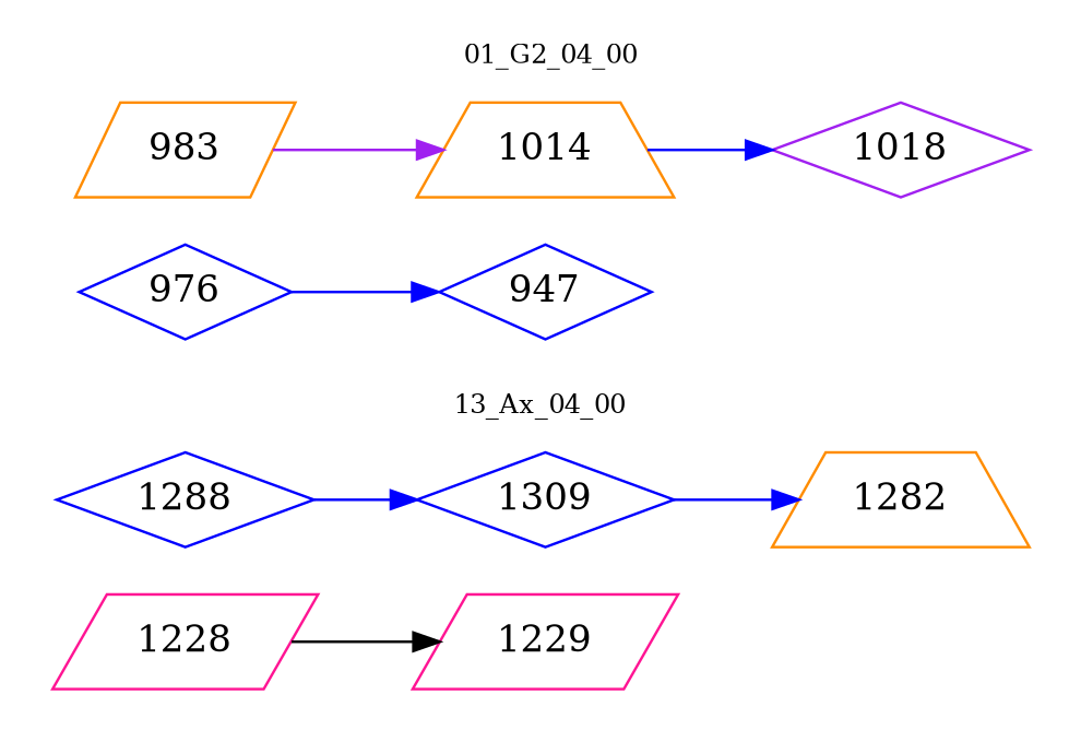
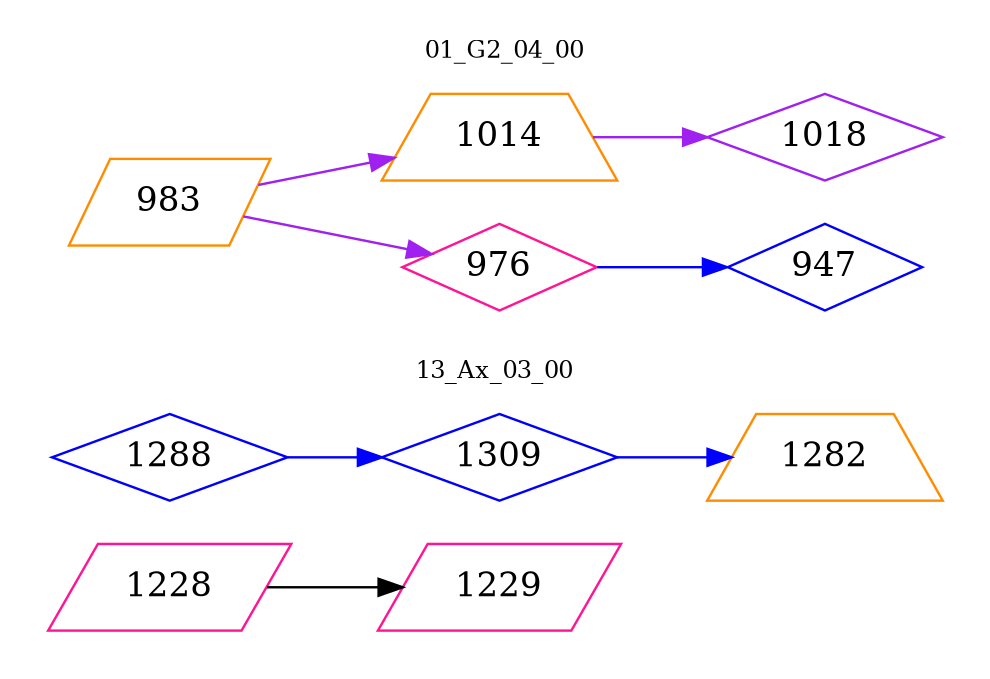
  digraph {
    rankdir=LR
    node [color=blue shape=diamond]
    edge [color=blue]
    n1 [label=1288]
    n2 [color=deeppink label=1228 shape=parallelogram]
    n3 [label=1309]
    n4 [color=deeppink label=1229 shape=parallelogram]
    n5 [color=darkorange label=1282 shape=trapezium]
    n6 [color=darkorange label=983 shape=parallelogram]
-   n7 [label=976]
+   n7 [color=deeppink label=976]
    n8 [color=darkorange label=1014 shape=trapezium]
    n9 [label=947]
    n10 [color=purple label=1018]
    subgraph cluster_1 {
      color=white
      fontsize=10
-     label="13_Ax_04_00"
+     label="13_Ax_03_00"
      n1
      n2
      n3
      n4
      n5
    }
    subgraph cluster_2 {
      color=white
      fontsize=10
      label="01_G2_04_00"
      n6
      n7
      n8
      n9
      n10
    }
    n1 -> n3
    n2 -> n4 [color=black]
    n3 -> n5
+   n6 -> n7 [color=purple]
    n6 -> n8 [color=purple]
    n7 -> n9
-   n8 -> n10
+   n8 -> n10 [color=purple]
  }
